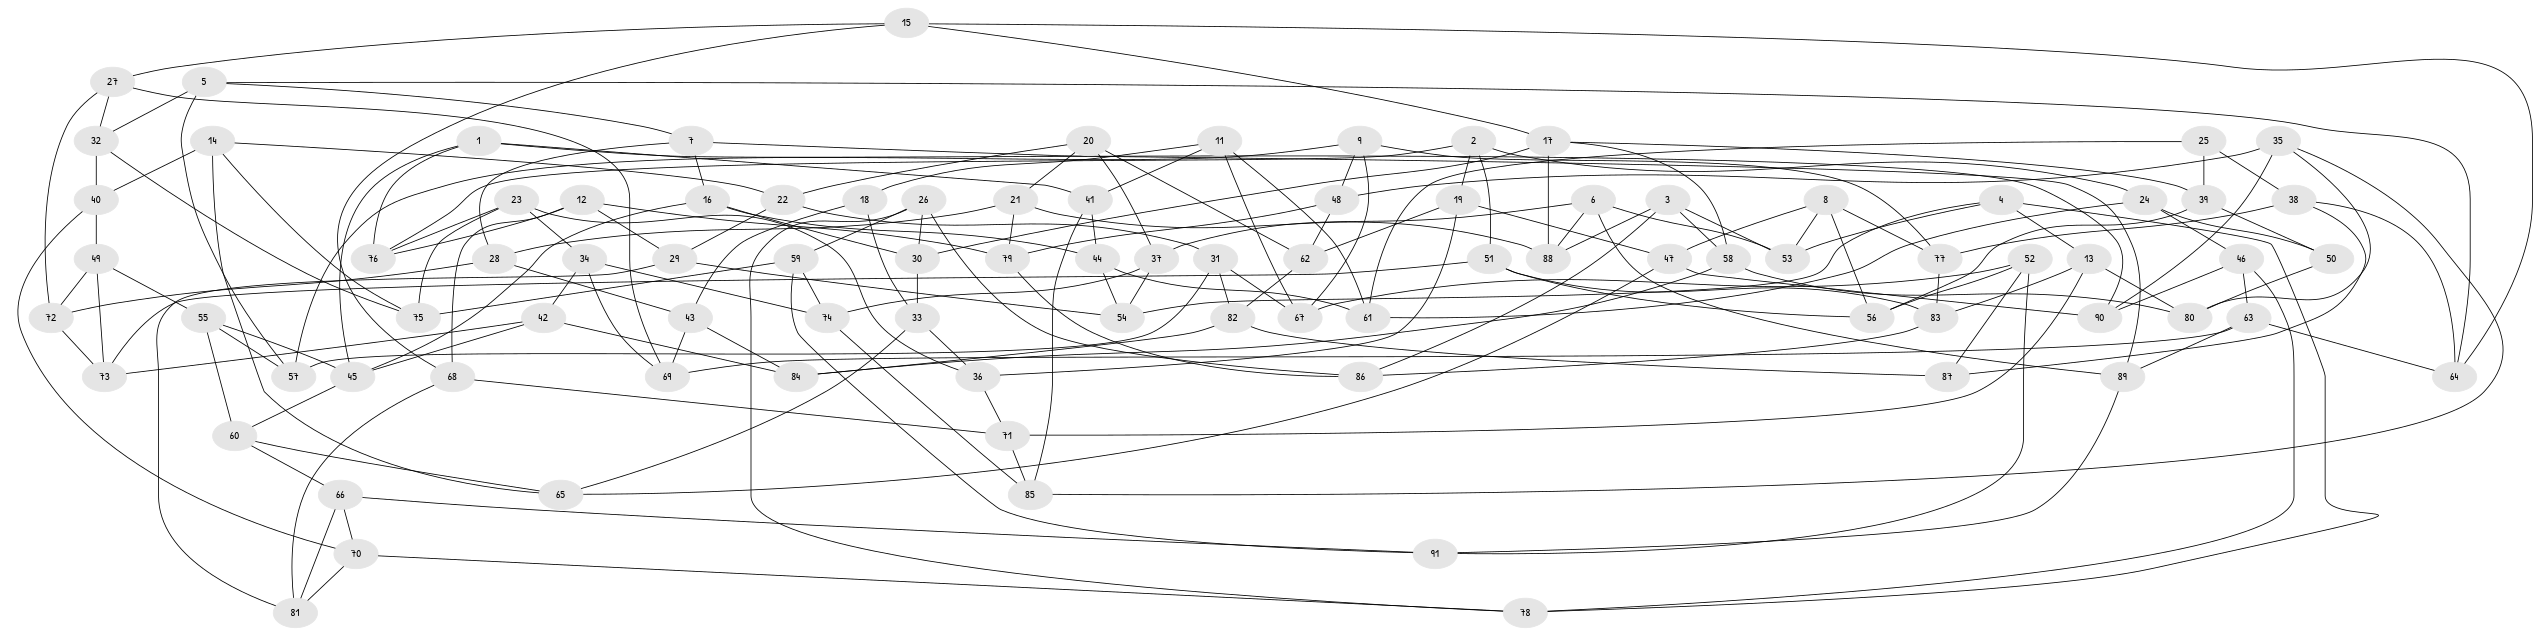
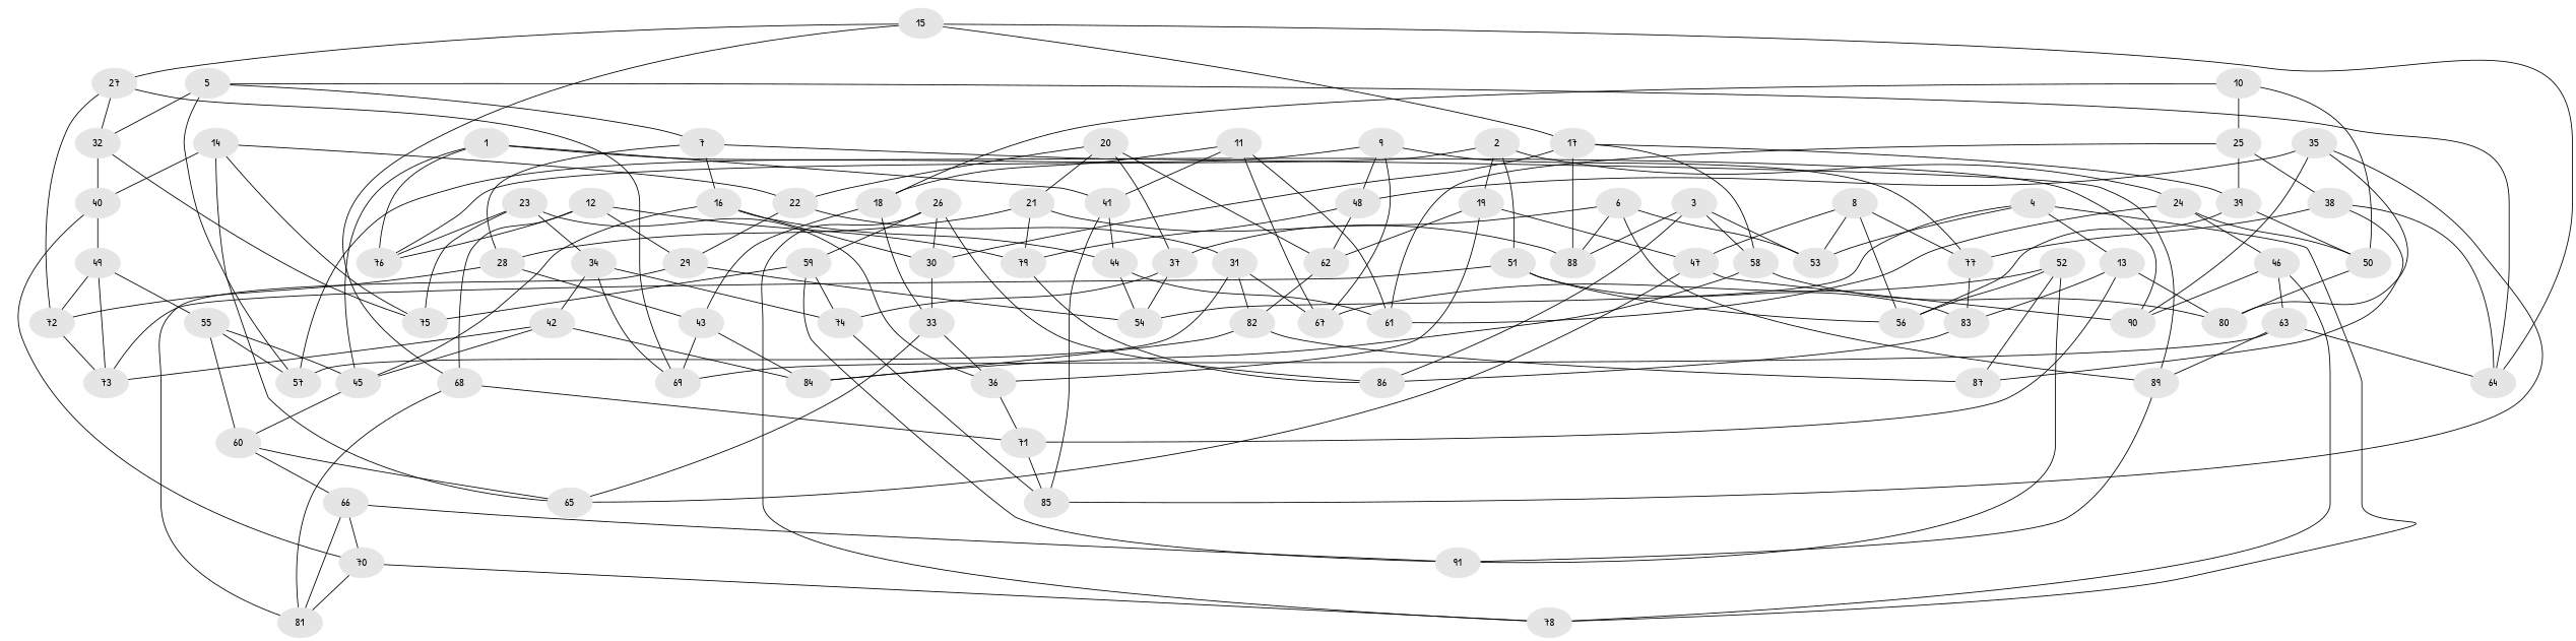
  graph {
    fontname="Patrick Hand"
    node [color=gray90 fontname="Patrick Hand" style=filled]
    edge [fontname="Patrick Hand"]
    1
    41
    45
    76
    90
    44
    85
    60
    2
    19
    24
    51
    47
    36
    62
    50
    61
    46
    56
    83
    73
    3
    53
    58
    86
    88
    80
    84
    4
    13
    54
    78
    71
    5
    7
    32
    57
    64
    89
    16
    28
    40
    75
    6
    37
    74
    91
    30
    43
    72
    8
    77
    65
    9
    48
    67
    79
+   10
    18
    25
    33
    39
    38
    11
    12
    29
    68
    81
    14
    22
    31
    49
    70
    15
    17
    27
    69
    82
    20
    21
    23
    34
    42
    63
    87
    26
    59
    35
    55
    66
    52
    1 -- 41
    1 -- 45
    1 -- 76
    1 -- 90
    41 -- 44
    41 -- 85
    45 -- 60
    44 -- 61
    44 -- 54
    60 -- 65
    60 -- 66
    2 -- 76
    2 -- 19
    2 -- 24
    2 -- 51
    19 -- 47
    19 -- 36
    19 -- 62
    24 -- 50
    24 -- 61
    24 -- 46
    51 -- 56
    51 -- 83
    51 -- 73
    47 -- 90
    47 -- 65
    36 -- 71
    62 -- 82
    50 -- 80
    46 -- 90
    46 -- 78
    46 -- 63
    83 -- 86
    3 -- 53
    3 -- 58
    3 -- 86
    3 -- 88
    58 -- 80
    58 -- 84
    4 -- 53
    4 -- 13
    4 -- 54
    4 -- 78
    13 -- 83
    13 -- 80
    13 -- 71
    71 -- 85
    5 -- 7
    5 -- 32
    5 -- 57
    5 -- 64
    7 -- 89
    7 -- 16
    7 -- 28
    32 -- 40
    32 -- 75
    89 -- 91
    16 -- 45
    16 -- 44
    16 -- 30
    28 -- 43
    28 -- 72
    40 -- 49
    40 -- 70
    6 -- 53
    6 -- 88
    6 -- 89
    6 -- 37
    37 -- 54
    37 -- 74
    74 -- 85
    30 -- 33
    43 -- 84
    43 -- 69
    72 -- 73
    8 -- 47
    8 -- 56
    8 -- 53
    8 -- 77
    77 -- 83
    9 -- 57
    9 -- 77
    9 -- 48
    9 -- 67
    48 -- 62
    48 -- 79
    79 -- 86
+   10 -- 50
+   10 -- 18
+   10 -- 25
    18 -- 43
    18 -- 33
    25 -- 61
    25 -- 39
    25 -- 38
    33 -- 36
    33 -- 65
    39 -- 50
    39 -- 56
    38 -- 64
    38 -- 77
    38 -- 87
    11 -- 41
    11 -- 61
    11 -- 67
    11 -- 18
    12 -- 76
    12 -- 79
    12 -- 29
    12 -- 68
    29 -- 54
    29 -- 81
    68 -- 71
    68 -- 81
    14 -- 40
    14 -- 75
    14 -- 65
    14 -- 22
    22 -- 29
    22 -- 31
    31 -- 57
    31 -- 67
    31 -- 82
    49 -- 73
    49 -- 72
    49 -- 55
    70 -- 78
    70 -- 81
    15 -- 64
    15 -- 68
    15 -- 17
    15 -- 27
    17 -- 58
    17 -- 88
    17 -- 30
    17 -- 39
    27 -- 32
    27 -- 72
    27 -- 69
    82 -- 84
    82 -- 87
    20 -- 62
    20 -- 37
    20 -- 22
    20 -- 21
    21 -- 88
    21 -- 28
    21 -- 79
    23 -- 76
    23 -- 36
    23 -- 75
    23 -- 34
    34 -- 74
    34 -- 69
    34 -- 42
    42 -- 45
    42 -- 73
    42 -- 84
    63 -- 64
    63 -- 89
    63 -- 69
    26 -- 86
    26 -- 78
    26 -- 30
    26 -- 59
    59 -- 75
    59 -- 74
    59 -- 91
    35 -- 90
    35 -- 85
    35 -- 80
    35 -- 48
    55 -- 45
    55 -- 60
    55 -- 57
    66 -- 91
    66 -- 81
    66 -- 70
    52 -- 56
    52 -- 91
    52 -- 67
    52 -- 87
  }
